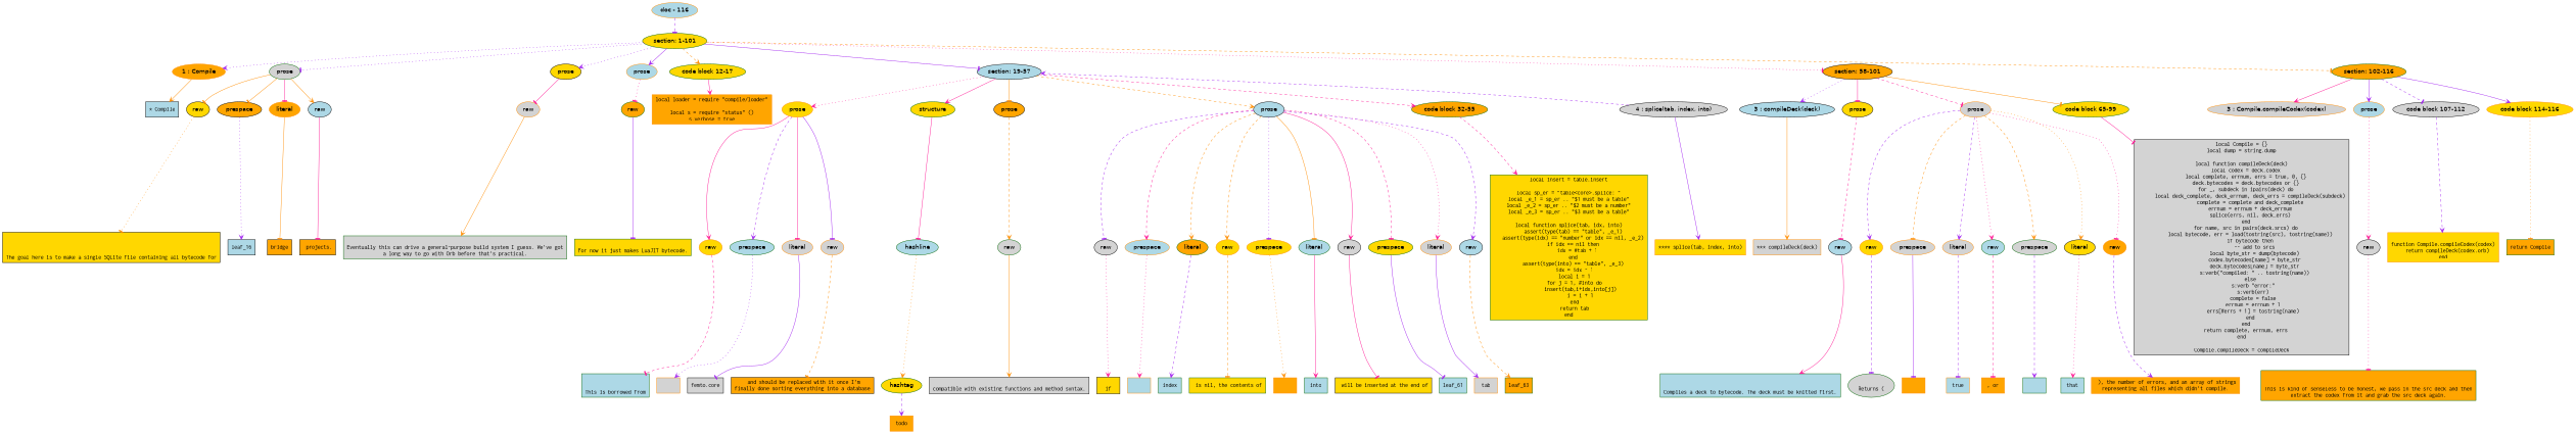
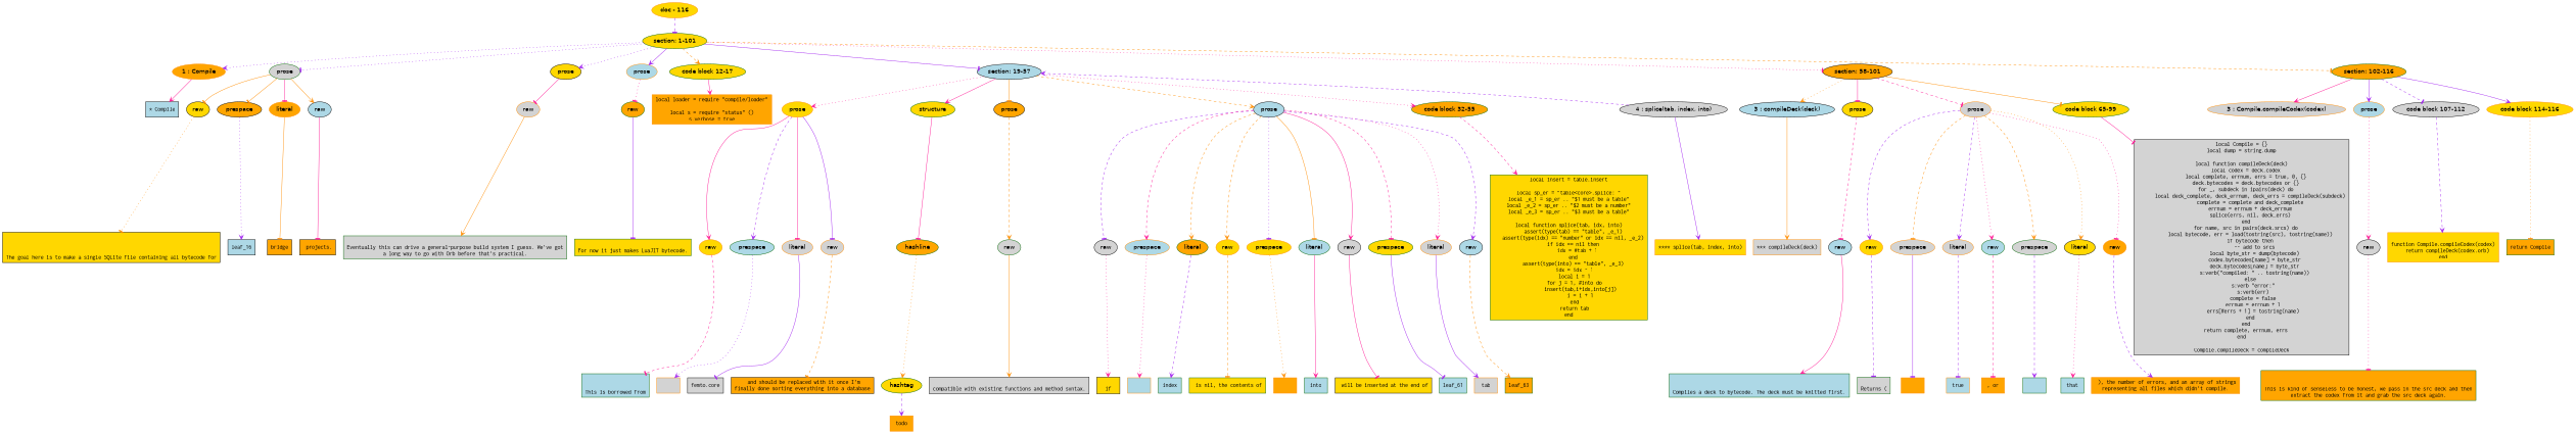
  digraph {
    node [color=darkorange fillcolor=gold fontname=Helvetica style=filled]
    edge [arrowhead=vee color=deeppink style=solid]
    n1 [color=darkgreen label="section: 1-101"]
    n2 [fillcolor=orange label="1 : Compile"]
    n3 [color=darkgreen fillcolor=lightgrey label=prose]
    n4 [color=black label=prose]
    n5 [fillcolor=lightblue label=prose]
    n6 [color=darkgreen label="code block 12-17"]
    n7 [color=black fillcolor=lightblue label="section: 19-57"]
    n8 [color=black fillcolor=orange label="section: 58-101"]
    n9 [color=darkgreen fillcolor=orange label="section: 102-116"]
    n10 [color=black label=raw]
    n11 [color=black fillcolor=orange label=prespace]
    n12 [fillcolor=orange label=literal]
    n13 [color=black fillcolor=lightblue label=raw]
    n14 [fillcolor=lightgrey label=raw]
    n15 [color=darkgreen fillcolor=orange label=raw]
    n16 [color=black fillcolor=lightgrey label="4 : splice(tab, index, into)"]
    n17 [label=prose]
    n18 [color=darkgreen label=structure]
    n19 [color=black fillcolor=orange label=prose]
    n20 [color=black fillcolor=lightblue label=prose]
    n21 [color=darkgreen fillcolor=orange label="code block 32-55"]
    n22 [label=raw]
    n23 [color=darkgreen fillcolor=lightblue label=prespace]
    n24 [fillcolor=lightgrey label=literal]
    n25 [fillcolor=lightgrey label=raw]
-   n26 [color=darkgreen fillcolor=lightblue label=hashline]
+   n26 [color=darkgreen fillcolor=orange label=hashline]
    n27 [color=darkgreen label=hashtag]
    n28 [color=darkgreen fillcolor=lightgrey label=raw]
    n29 [color=black fillcolor=lightgrey label=raw]
    n30 [fillcolor=lightblue label=prespace]
    n31 [color=darkgreen fillcolor=orange label=literal]
    n32 [label=raw]
    n33 [label=prespace]
    n34 [color=darkgreen fillcolor=lightblue label=literal]
    n35 [color=black fillcolor=lightgrey label=raw]
    n36 [color=darkgreen label=prespace]
    n37 [fillcolor=lightgrey label=literal]
    n38 [color=black fillcolor=lightblue label=raw]
    n39 [color=black fillcolor=lightblue label="3 : compileDeck(deck)"]
    n40 [color=black label=prose]
    n41 [fillcolor=lightgrey label=prose]
    n42 [color=darkgreen label="code block 65-99"]
    n43 [color=black fillcolor=lightblue label=raw]
    n44 [label=raw]
    n45 [fillcolor=lightgrey label=prespace]
    n46 [fillcolor=lightgrey label=literal]
    n47 [color=darkgreen fillcolor=lightblue label=raw]
    n48 [color=darkgreen fillcolor=lightgrey label=prespace]
    n49 [color=black label=literal]
    n50 [fillcolor=orange label=raw]
    n51 [fillcolor=lightgrey label="3 : Compile.compileCodex(codex)"]
    n52 [fillcolor=lightblue label=prose]
    n53 [color=black fillcolor=lightgrey label="code block 107-112"]
    n54 [label="code block 114-116"]
    n55 [color=black fillcolor=lightgrey label=raw]
    n56 [color=black fillcolor=lightblue fontname=Inconsolata label="* Compile" shape=rectangle]
    n57 [fillcolor=orange fontname=Inconsolata label="local loader = require \"compile/loader\"\n\nlocal s = require \"status\" ()\ns.verbose = true" shape=rectangle]
    n58 [color=black fontname=Inconsolata label="\n\n\nThe goal here is to make a single SQLite file containing all bytecode for" shape=rectangle]
    leaf_16 [color=black fillcolor=lightblue fontname=Inconsolata shape=rectangle]
    n60 [color=black fillcolor=orange fontname=Inconsolata label=bridge shape=rectangle]
    n61 [color=black fillcolor=orange fontname=Inconsolata label=" projects.\n" shape=rectangle]
    n62 [color=darkgreen fillcolor=lightgrey fontname=Inconsolata label="\nEventually this can drive a general-purpose build system I guess. We've got\na long way to go with Orb before that's practical.\n" shape=rectangle]
    n63 [color=darkgreen fontname=Inconsolata label="\nFor now it just makes LuaJIT bytecode.\n" shape=rectangle]
    n64 [fontname=Inconsolata label="**** splice(tab, index, into)" shape=rectangle]
    n65 [color=darkgreen fontname=Inconsolata label="local insert = table.insert\n\nlocal sp_er = \"table<core>.splice: \"\nlocal _e_1 = sp_er .. \"$1 must be a table\"\nlocal _e_2 = sp_er .. \"$2 must be a number\"\nlocal _e_3 = sp_er .. \"$3 must be a table\"\n\nlocal function splice(tab, idx, into)\n   assert(type(tab) == \"table\", _e_1)\n   assert(type(idx) == \"number\" or idx == nil, _e_2)\n   if idx == nil then\n      idx = #tab + 1\n   end\n   assert(type(into) == \"table\", _e_3)\n    idx = idx - 1\n    local i = 1\n    for j = 1, #into do\n        insert(tab,i+idx,into[j])\n        i = i + 1\n    end\n    return tab\nend" shape=rectangle]
    n66 [color=darkgreen fillcolor=lightblue fontname=Inconsolata label="\n\nThis is borrowed from" shape=rectangle]
    n67 [fillcolor=lightgrey fontname=Inconsolata label=" " shape=rectangle]
    n68 [color=black fillcolor=lightgrey fontname=Inconsolata label="femto.core" shape=rectangle]
    n69 [color=black fillcolor=orange fontname=Inconsolata label=" and should be replaced with it once I'm\nfinally done sorting everything into a database\n" shape=rectangle]
    n70 [fillcolor=orange fontname=Inconsolata label=todo shape=rectangle]
    n71 [color=black fillcolor=lightgrey fontname=Inconsolata label="\ncompatible with existing functions and method syntax.\n" shape=rectangle]
    n72 [color=black fontname=Inconsolata label="\nif" shape=rectangle]
    n73 [fillcolor=lightblue fontname=Inconsolata label=" " shape=rectangle]
    n74 [color=darkgreen fillcolor=lightblue fontname=Inconsolata label=index shape=rectangle]
    n75 [color=darkgreen fontname=Inconsolata label=" is nil, the contents of" shape=rectangle]
    n76 [fillcolor=orange fontname=Inconsolata label=" " shape=rectangle]
    n77 [color=darkgreen fillcolor=lightblue fontname=Inconsolata label=into shape=rectangle]
    n78 [color=black fontname=Inconsolata label=" will be inserted at the end of" shape=rectangle]
    leaf_61 [color=darkgreen fillcolor=lightblue fontname=Inconsolata shape=rectangle]
    n80 [fillcolor=lightgrey fontname=Inconsolata label=tab shape=rectangle]
    leaf_63 [color=darkgreen fillcolor=orange fontname=Inconsolata shape=rectangle]
    n82 [fillcolor=lightgrey fontname=Inconsolata label="*** compileDeck(deck)" shape=rectangle]
    n83 [color=black fillcolor=lightgrey fontname=Inconsolata label="local Compile = {}\nlocal dump = string.dump\n\nlocal function compileDeck(deck)\n   local codex = deck.codex\n   local complete, errnum, errs = true, 0, {}\n   deck.bytecodes = deck.bytecodes or {}\n   for _, subdeck in ipairs(deck) do\n      local deck_complete, deck_errnum, deck_errs = compileDeck(subdeck)\n      complete = complete and deck_complete\n      errnum = errnum + deck_errnum\n      splice(errs, nil, deck_errs)\n   end\n   for name, src in pairs(deck.srcs) do\n      local bytecode, err = load(tostring(src), tostring(name))\n      if bytecode then\n         -- add to srcs\n         local byte_str = dump(bytecode)\n         codex.bytecodes[name] = byte_str\n         deck.bytecodes[name] = byte_str\n         s:verb(\"compiled: \" .. tostring(name))\n      else\n        s:verb \"error:\"\n        s:verb(err)\n        complete = false\n        errnum = errnum + 1\n        errs[#errs + 1] = tostring(name)\n      end\n   end\n   return complete, errnum, errs\nend\n\nCompile.compileDeck = compileDeck" shape=rectangle]
    n84 [color=darkgreen fillcolor=lightblue fontname=Inconsolata label="\n\nCompiles a deck to bytecode. The deck must be knitted first.\n" shape=rectangle]
-   n85 [color=darkgreen fillcolor=lightgrey fontname=Inconsolata label="\nReturns (" shape=ellipse]
+   n85 [color=darkgreen fillcolor=lightgrey fontname=Inconsolata label="\nReturns (" shape=rectangle]
    n86 [fillcolor=orange fontname=Inconsolata label=" " shape=rectangle]
    n87 [fillcolor=lightblue fontname=Inconsolata label=true shape=rectangle]
    n88 [fillcolor=orange fontname=Inconsolata label=", or" shape=rectangle]
    n89 [color=darkgreen fillcolor=lightblue fontname=Inconsolata label=" " shape=rectangle]
    n90 [color=darkgreen fillcolor=lightblue fontname=Inconsolata label=that shape=rectangle]
    n91 [fillcolor=orange fontname=Inconsolata label=" ), the number of errors, and an array of strings\nrepresenting all files which didn't compile.\n" shape=rectangle]
    n92 [fontname=Inconsolata label="\nfunction Compile.compileCodex(codex)\n   return compileDeck(codex.orb)\nend" shape=rectangle]
    n93 [color=darkgreen fillcolor=orange fontname=Inconsolata label="return Compile" shape=rectangle]
    n94 [color=darkgreen fillcolor=orange fontname=Inconsolata label="\n\nThis is kind of senseless to be honest, we pass in the src deck and then\nextract the codex from it and grab the src deck again.\n" shape=rectangle]
-   n95 [fillcolor=lightblue label="doc - 116"]
+   n95 [label="doc - 116"]
    subgraph sub_1 {
      rank=same
      n1
    }
    subgraph sub_2 {
      rank=same
      n2
      n3
      n4
      n5
      n6
      n7
      n8
      n9
    }
    subgraph sub_3 {
      rank=same
      n10
      n11
      n12
      n13
    }
    subgraph sub_4 {
      rank=same
      n14
    }
    subgraph sub_5 {
      rank=same
      n15
    }
    subgraph sub_6 {
      rank=same
      n16
      n17
      n18
      n19
      n20
      n21
    }
    subgraph sub_7 {
      rank=same
      n22
      n23
      n24
      n25
    }
    subgraph sub_8 {
      rank=same
      n26
    }
    subgraph sub_9 {
      rank=same
      n27
    }
    subgraph sub_10 {
      rank=same
      n28
    }
    subgraph sub_11 {
      rank=same
      n29
      n30
      n31
      n32
      n33
      n34
      n35
      n36
      n37
      n38
    }
    subgraph sub_12 {
      rank=same
      n39
      n40
      n41
      n42
    }
    subgraph sub_13 {
      rank=same
      n43
    }
    subgraph sub_14 {
      rank=same
      n44
      n45
      n46
      n47
      n48
      n49
      n50
    }
    subgraph sub_15 {
      rank=same
      n51
      n52
      n53
      n54
    }
    subgraph sub_16 {
      rank=same
      n55
    }
    n1 -> n2 [color=purple style=dotted]
    n1 -> n3 [arrowhead=tee color=purple style=dotted]
    n1 -> n4 [color=purple style=dotted]
    n1 -> n5 [color=purple]
    n1 -> n6 [color=darkorange style=dashed]
    n1 -> n7 [arrowhead=tee color=purple]
    n1 -> n8 [arrowhead=tee style=dotted]
    n1 -> n9 [arrowhead=tee color=darkorange style=dashed]
-   n2 -> n56 [color=darkorange]
+   n2 -> n56
    n3 -> n10 [arrowhead=tee color=darkorange]
    n3 -> n11 [arrowhead=tee color=darkorange]
    n3 -> n12 [arrowhead=tee]
    n3 -> n13 [color=darkorange]
    n4 -> n14 [arrowhead=tee]
    n5 -> n15 [arrowhead=tee style=dotted]
    n6 -> n57
    n7 -> n17 [style=dotted]
    n7 -> n18
    n7 -> n19 [arrowhead=tee color=darkorange]
    n7 -> n20 [color=darkorange style=dashed]
-   n7 -> n21 [style=dashed]
-   n8 -> n39 [color=purple style=dotted]
+   n7 -> n21 [style=dotted]
+   n8 -> n39 [color=darkorange style=dotted]
    n8 -> n40 [arrowhead=tee]
    n8 -> n41 [arrowhead=tee style=dashed]
    n8 -> n42 [arrowhead=tee color=darkorange]
    n9 -> n51
    n9 -> n52 [color=purple]
    n9 -> n53 [arrowhead=tee color=purple style=dashed]
    n9 -> n54 [color=purple]
    n10 -> n58 [arrowhead=tee color=darkorange style=dotted]
    n11 -> leaf_16 [color=purple style=dotted]
    n12 -> n60 [arrowhead=tee color=darkorange]
    n13 -> n61 [arrowhead=tee]
    n14 -> n62 [color=darkorange]
    n15 -> n63 [arrowhead=tee color=purple]
    n16 -> n7 [color=purple style=dashed]
    n16 -> n64 [color=purple]
    n17 -> n22
    n17 -> n23 [color=purple style=dashed]
    n17 -> n24 [arrowhead=tee]
    n17 -> n25 [arrowhead=tee color=purple]
    n18 -> n26 [arrowhead=tee]
    n19 -> n28 [color=darkorange style=dashed]
    n20 -> n29 [arrowhead=tee color=purple style=dashed]
    n20 -> n30 [style=dashed]
    n20 -> n31 [color=darkorange style=dashed]
    n20 -> n32 [color=darkorange style=dashed]
    n20 -> n33 [arrowhead=tee color=purple style=dotted]
    n20 -> n34 [arrowhead=tee color=darkorange]
    n20 -> n35
    n20 -> n36 [arrowhead=tee style=dashed]
    n20 -> n37 [style=dotted]
    n20 -> n38 [color=purple style=dashed]
    n21 -> n65 [style=dashed]
    n22 -> n66 [arrowhead=tee style=dashed]
    n23 -> n67 [color=purple style=dotted]
    n24 -> n68 [arrowhead=tee color=purple]
    n25 -> n69 [arrowhead=tee color=darkorange style=dashed]
    n26 -> n27 [color=darkorange style=dotted]
    n27 -> n70 [color=purple style=dashed]
    n28 -> n71 [color=darkorange]
    n29 -> n72 [style=dotted]
    n30 -> n73 [style=dotted]
    n31 -> n74 [color=purple style=dashed]
    n32 -> n75 [arrowhead=tee color=darkorange style=dashed]
    n33 -> n76 [color=darkorange style=dotted]
    n34 -> n77
    n35 -> n78 [arrowhead=tee]
    n36 -> leaf_61 [arrowhead=tee color=purple]
    n37 -> n80 [color=purple]
    n38 -> leaf_63 [color=darkorange style=dashed]
    n39 -> n82 [color=darkorange]
    n40 -> n43 [arrowhead=tee style=dashed]
    n41 -> n44 [color=purple style=dashed]
    n41 -> n45 [arrowhead=tee color=darkorange style=dashed]
    n41 -> n46 [color=purple style=dashed]
    n41 -> n47 [style=dotted]
    n41 -> n48 [color=darkorange style=dashed]
    n41 -> n49 [color=darkorange style=dotted]
    n41 -> n50 [arrowhead=tee style=dotted]
    n42 -> n83 [arrowhead=tee]
    n43 -> n84
    n44 -> n85 [arrowhead=tee color=purple style=dashed]
    n45 -> n86 [arrowhead=tee color=purple]
    n46 -> n87 [arrowhead=tee color=purple style=dashed]
    n47 -> n88 [arrowhead=tee style=dashed]
    n48 -> n89 [color=purple style=dashed]
    n49 -> n90 [style=dotted]
    n50 -> n91 [color=purple style=dashed]
    n52 -> n55 [style=dotted]
    n53 -> n92 [color=purple style=dashed]
    n54 -> n93 [arrowhead=tee color=darkorange style=dotted]
    n55 -> n94 [arrowhead=tee style=dotted]
    n95 -> n1 [arrowhead=tee color=purple style=dashed]
  }
